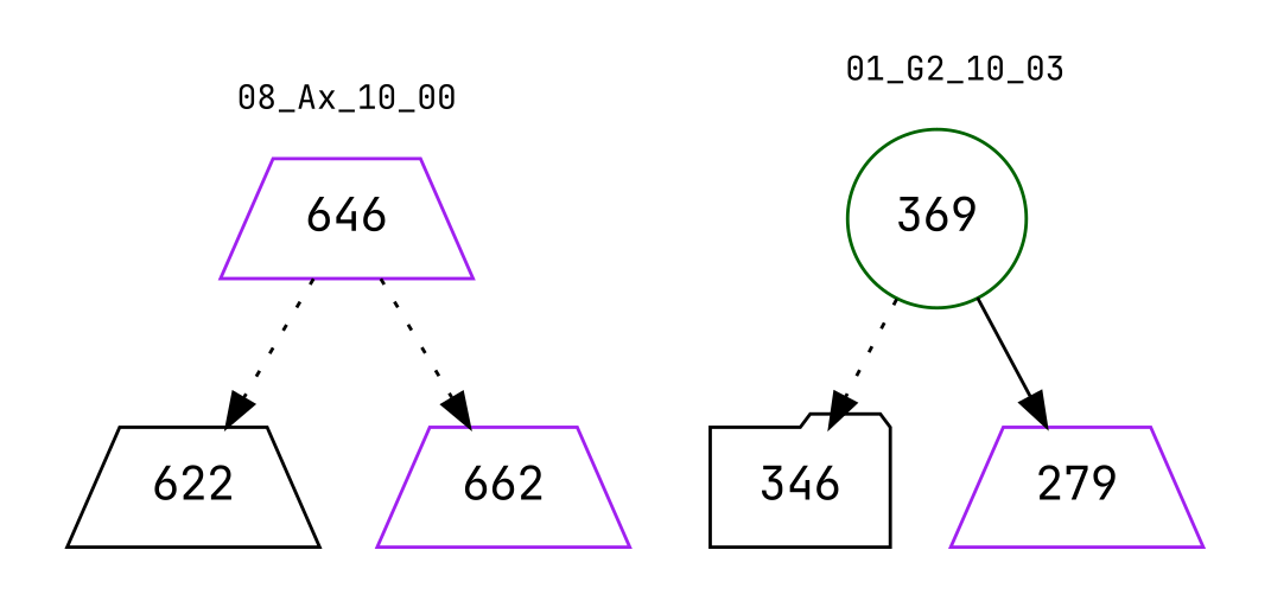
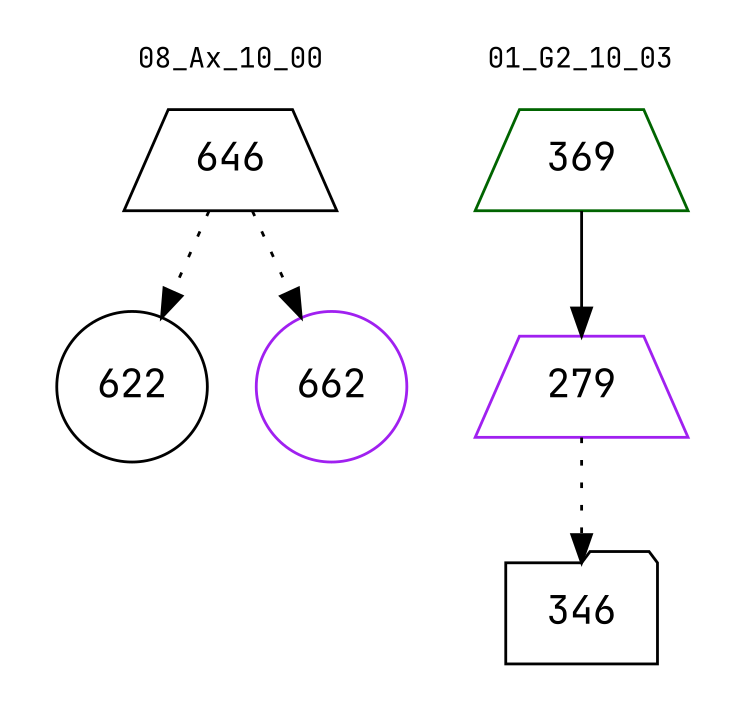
  digraph {
    fontname="JetBrains Mono"
    node [color=purple fontname="JetBrains Mono" shape=trapezium]
    edge [color=black fontname="JetBrains Mono" style=dotted]
-   n1 [label=646]
-   n2 [color=black label=622]
-   n3 [label=662]
-   n4 [color=darkgreen label=369 shape=circle]
+   n1 [color=black label=646]
+   n2 [color=black label=622 shape=circle]
+   n3 [label=662 shape=circle]
+   n4 [color=darkgreen label=369]
    n5 [color=black label=346 shape=folder]
    n6 [label=279]
    subgraph cluster_1 {
      color=white
      fontsize=10
      label="08_Ax_10_00"
      n1
      n2
      n3
    }
    subgraph cluster_2 {
      color=white
      fontsize=10
      label="01_G2_10_03"
      n4
      n5
      n6
    }
    n1 -> n2
    n1 -> n3
-   n4 -> n5
+   n6 -> n5
    n4 -> n6 [style=solid]
  }
